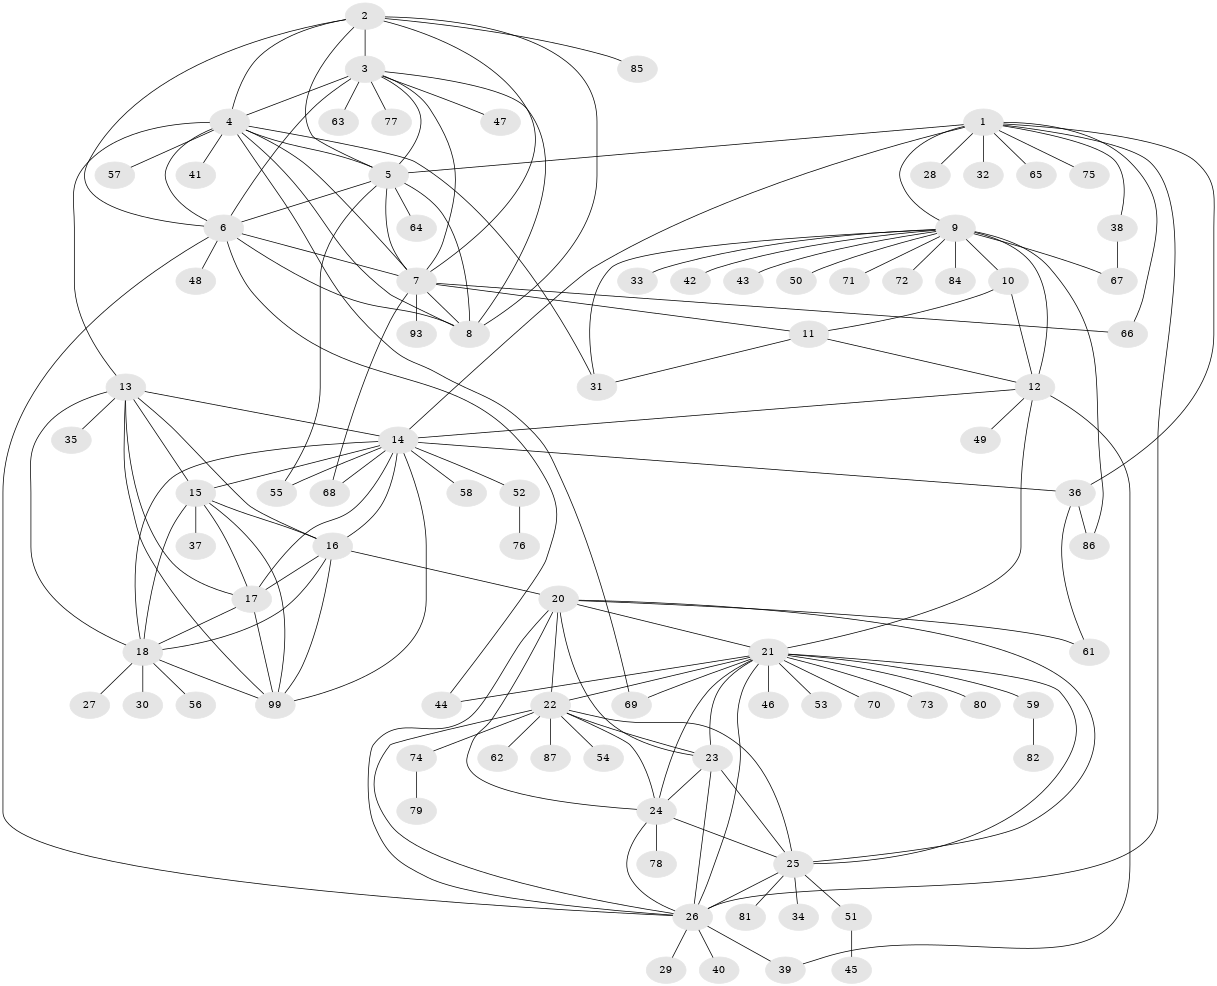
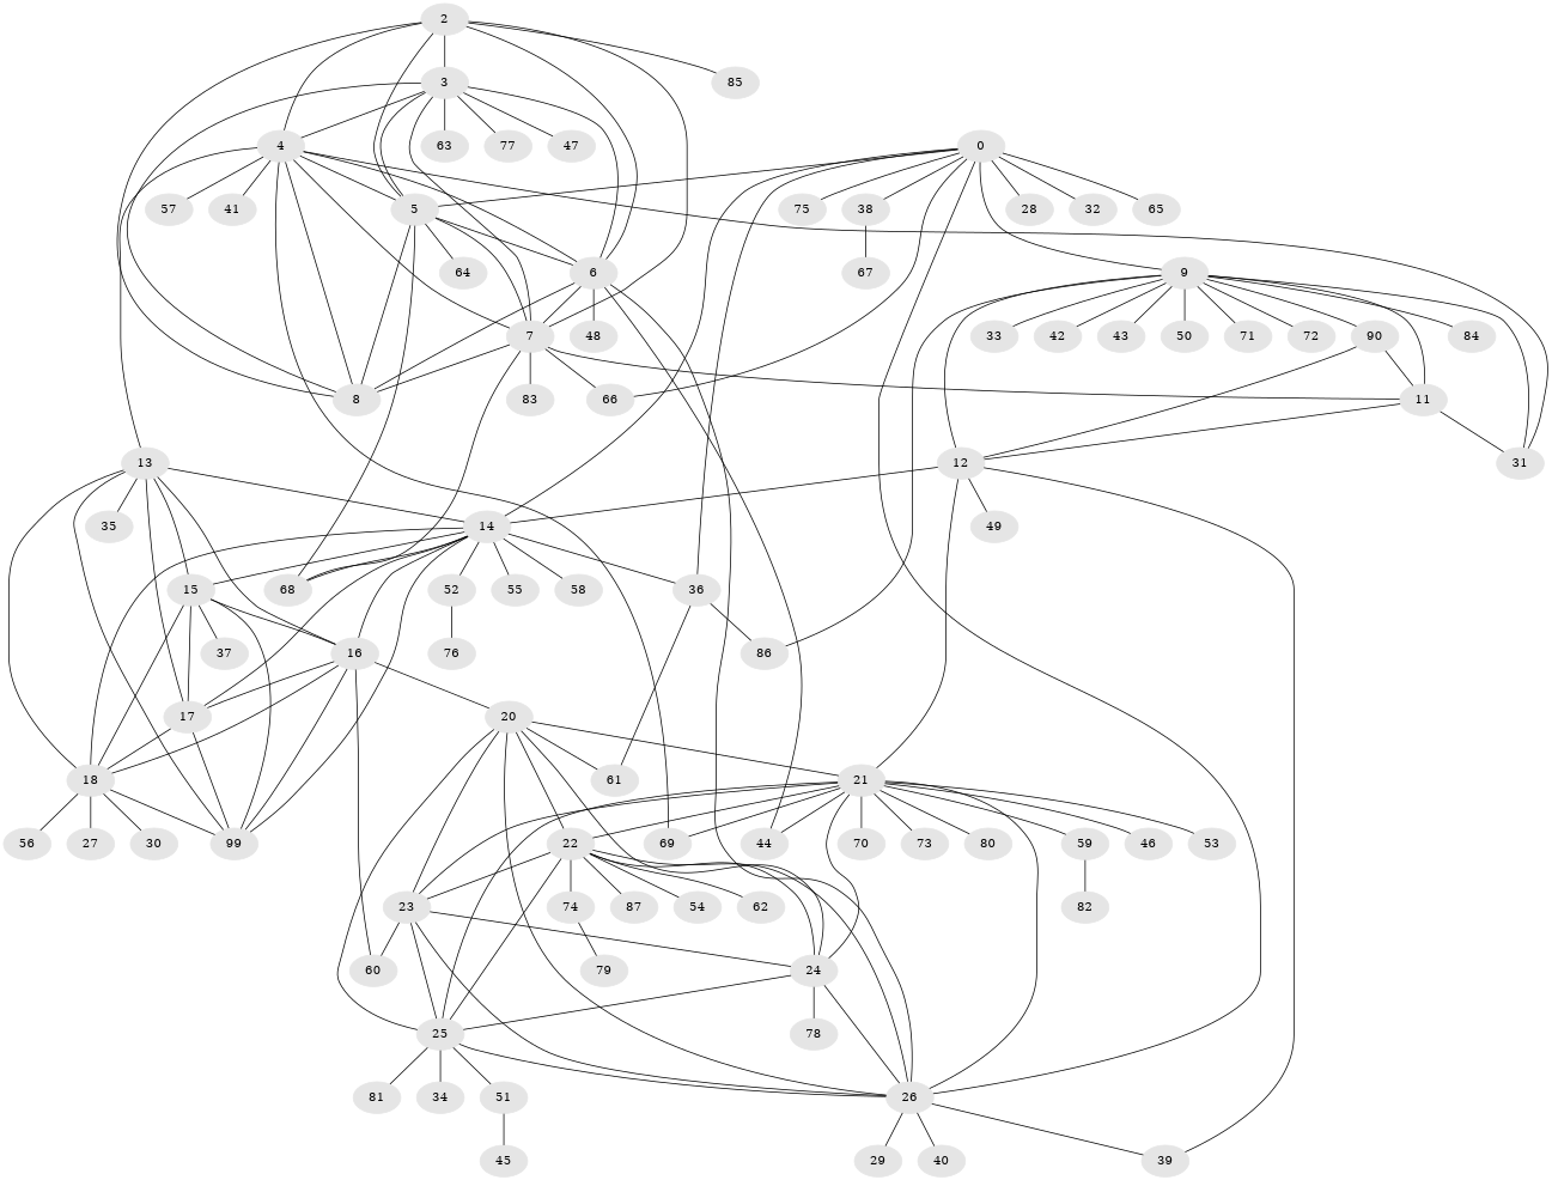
  graph {
    node [color=gray90 style=filled]
    edge [weight=1.0]
-   1
+   1 [label=0]
    5
    9
    14
    26
    28
    32
    36
    38
    65
    66
    75
    6
    7
    8
    55
    64
    31
    11
-   10
+   10 [label=90]
    12
    33
    42
    43
    50
    71
    72
    84
    86
    68
    15
    16
    17
    18
    n35 [label=99]
    52
    58
    39
    29
    40
    61
    67
    2
    3
    4
    85
    47
    63
    77
    13
    41
    57
    69
    44
    48
-   83 [label=93]
+   83
    35
    21
    49
    22
    23
    24
    25
    46
    53
    59
    70
    73
    80
    37
    20
+   60
    27
    30
    56
    76
    54
    62
    74
    87
    78
    34
    51
    81
    82
    79
    45
    1 -- 5
    1 -- 9
    1 -- 14
    1 -- 26
    1 -- 28 [weight=3.0]
    1 -- 32 [weight=3.0]
    1 -- 36
    1 -- 38
    1 -- 65
    1 -- 66
    1 -- 75
    5 -- 6
    5 -- 7
    5 -- 8
-   5 -- 55
+   5 -- 68
    5 -- 64
    9 -- 31
-   9 -- 67 [weight=4.0]
+   9 -- 11 [weight=4.0]
    9 -- 10 [weight=4.0]
    9 -- 12 [weight=4.0]
    9 -- 33 [weight=4.0]
    9 -- 42
    9 -- 43
    9 -- 50 [weight=3.0]
    9 -- 71
    9 -- 72
    9 -- 84
    9 -- 86
    14 -- 36
    14 -- 55
    14 -- 68
    14 -- 15
    14 -- 16
    14 -- 17
    14 -- 18
    14 -- n35
    14 -- 52
    14 -- 58
    26 -- 39
    26 -- 29
    26 -- 40
    36 -- 86
    36 -- 61
    38 -- 67
    6 -- 26
    6 -- 7
    6 -- 8
    6 -- 44
    6 -- 48
    7 -- 66
    7 -- 8
    7 -- 11
    7 -- 68
    7 -- 83
    11 -- 31
    11 -- 12
    10 -- 11
    10 -- 12
    12 -- 14
    12 -- 39
    12 -- 21
    12 -- 49
    15 -- 16
    15 -- 17
    15 -- 18
    15 -- n35
    15 -- 37 [weight=2.0]
    16 -- 17 [weight=2.0]
    16 -- 18
    16 -- n35
    16 -- 20
+   16 -- 60
    17 -- 18
    17 -- n35
    18 -- n35
    18 -- 27
    18 -- 30
    18 -- 56
    52 -- 76
    2 -- 5
    2 -- 6
    2 -- 7
    2 -- 8
    2 -- 3
    2 -- 4
    2 -- 85
    3 -- 5
    3 -- 6
    3 -- 7
    3 -- 8
    3 -- 4
    3 -- 47
    3 -- 63 [weight=3.0]
    3 -- 77
    4 -- 5
    4 -- 6
    4 -- 7
    4 -- 8
    4 -- 31
    4 -- 13
    4 -- 41
    4 -- 57
    4 -- 69
    13 -- 14
    13 -- 15
    13 -- 16
    13 -- 17
    13 -- 18
    13 -- n35
    13 -- 35
    21 -- 26
    21 -- 69
    21 -- 44
    21 -- 22
    21 -- 23
    21 -- 24
    21 -- 25
    21 -- 46
    21 -- 53
    21 -- 59
    21 -- 70
    21 -- 73
    21 -- 80
    22 -- 26
    22 -- 23
    22 -- 24
    22 -- 25
    22 -- 54
    22 -- 62
    22 -- 74
    22 -- 87
    23 -- 26
    23 -- 24
    23 -- 25
+   23 -- 60
    24 -- 26
    24 -- 25
    24 -- 78
    25 -- 26
    25 -- 34
    25 -- 51
    25 -- 81
    59 -- 82
    20 -- 26
    20 -- 61
    20 -- 21
    20 -- 22
    20 -- 23
    20 -- 24
    20 -- 25
    74 -- 79
    51 -- 45
  }
